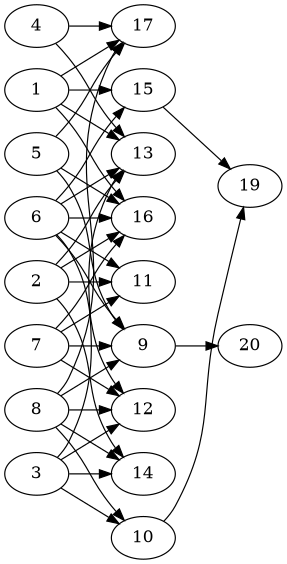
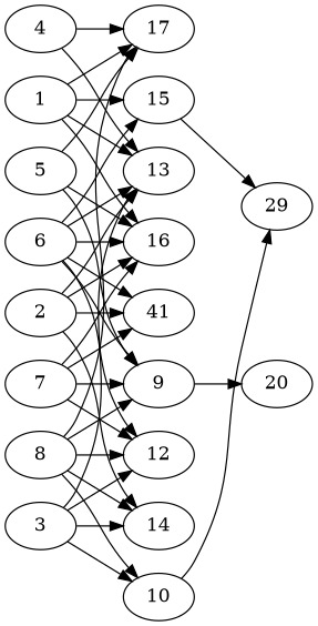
  digraph {
    rankdir=LR
    node [alpha=0.08]
    1 [alpha=0.02 expect_size=42327040]
    13 [alpha=0.17 expect_size=21508096]
    15 [expect_size=34706432]
    16 [alpha=0.12 expect_size=7469056]
    17 [alpha=0.05 expect_size=12275712]
-   19 [alpha=0.06 expect_size=26223616]
+   19 [alpha=0.06 expect_size=26223616 label=29]
    20 [alpha=0.16 expect_size=32657408]
    2 [alpha=0.19 expect_size=14988288]
-   11 [expect_size=18081792]
+   11 [expect_size=18081792 label=41]
    14 [alpha=0.11 expect_size=7549952]
    3 [alpha=0.14 expect_size=27594752]
    10 [alpha=0.16 expect_size=45238272]
    12 [alpha=0.15 expect_size=23164928]
    4 [alpha=0.12 expect_size=21532672]
    9 [alpha=0.03 expect_size=10268672]
    5 [expect_size=49363968]
    6 [alpha=0.02 expect_size=39393280]
    7 [alpha=0.11 expect_size=7959552]
    8 [alpha=0.15 expect_size=41643008]
    1 -> 13
    1 -> 15
    1 -> 16
    1 -> 17
    15 -> 19
    2 -> 13
    2 -> 16
    2 -> 11
    2 -> 14
    3 -> 13
    3 -> 14
    3 -> 10
    3 -> 12
    10 -> 19
    4 -> 13
    4 -> 17
    9 -> 20
    5 -> 16
    5 -> 17
    5 -> 9
    6 -> 13
    6 -> 15
    6 -> 16
    6 -> 11
    6 -> 12
    6 -> 9
    7 -> 16
    7 -> 11
    7 -> 12
    7 -> 9
    8 -> 17
    8 -> 14
    8 -> 10
    8 -> 12
    8 -> 9
  }
